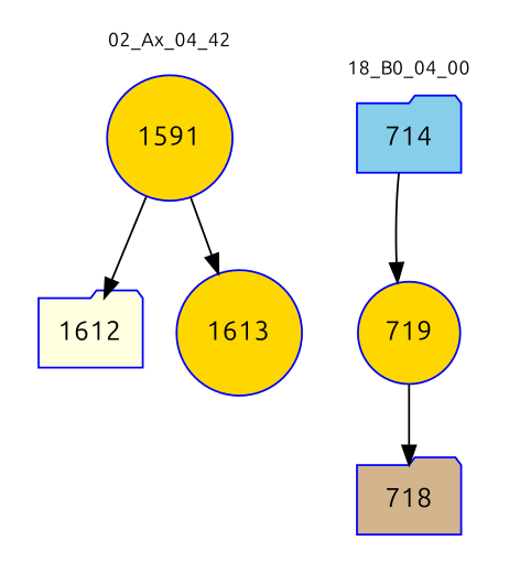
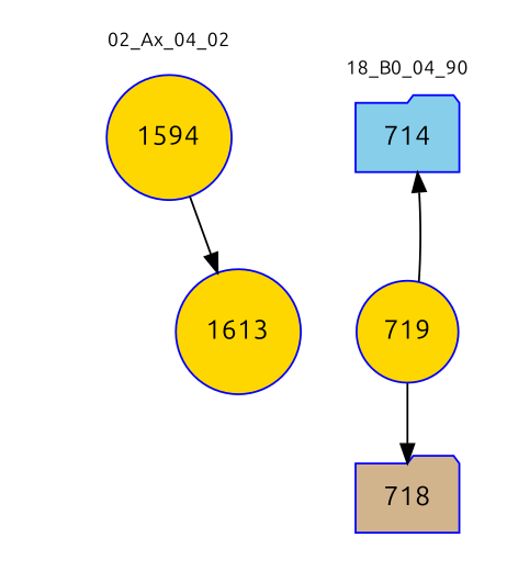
  digraph {
    fontname=Ubuntu
    node [color=blue fillcolor=gold fontname=Ubuntu shape=circle style=filled]
    edge [color=black fontname=Ubuntu]
-   n1 [label=1591]
-   n2 [fillcolor=lightyellow label=1612 shape=folder]
+   n1 [label=1594]
    n3 [label=1613]
    n4 [fillcolor=skyblue label=714 shape=folder]
    n5 [label=719]
    n6 [fillcolor=tan label=718 shape=folder]
    subgraph cluster_1 {
      color=white
      fontsize=10
-     label="02_Ax_04_42"
+     label="02_Ax_04_02"
      n1
-     n2
      n3
    }
    subgraph cluster_2 {
      color=white
      fontsize=10
-     label="18_B0_04_00"
+     label="18_B0_04_90"
      n4
      n5
      n6
    }
-   n1 -> n2
    n1 -> n3
-   n4 -> n5
+   n5 -> n4
    n5 -> n6
  }
